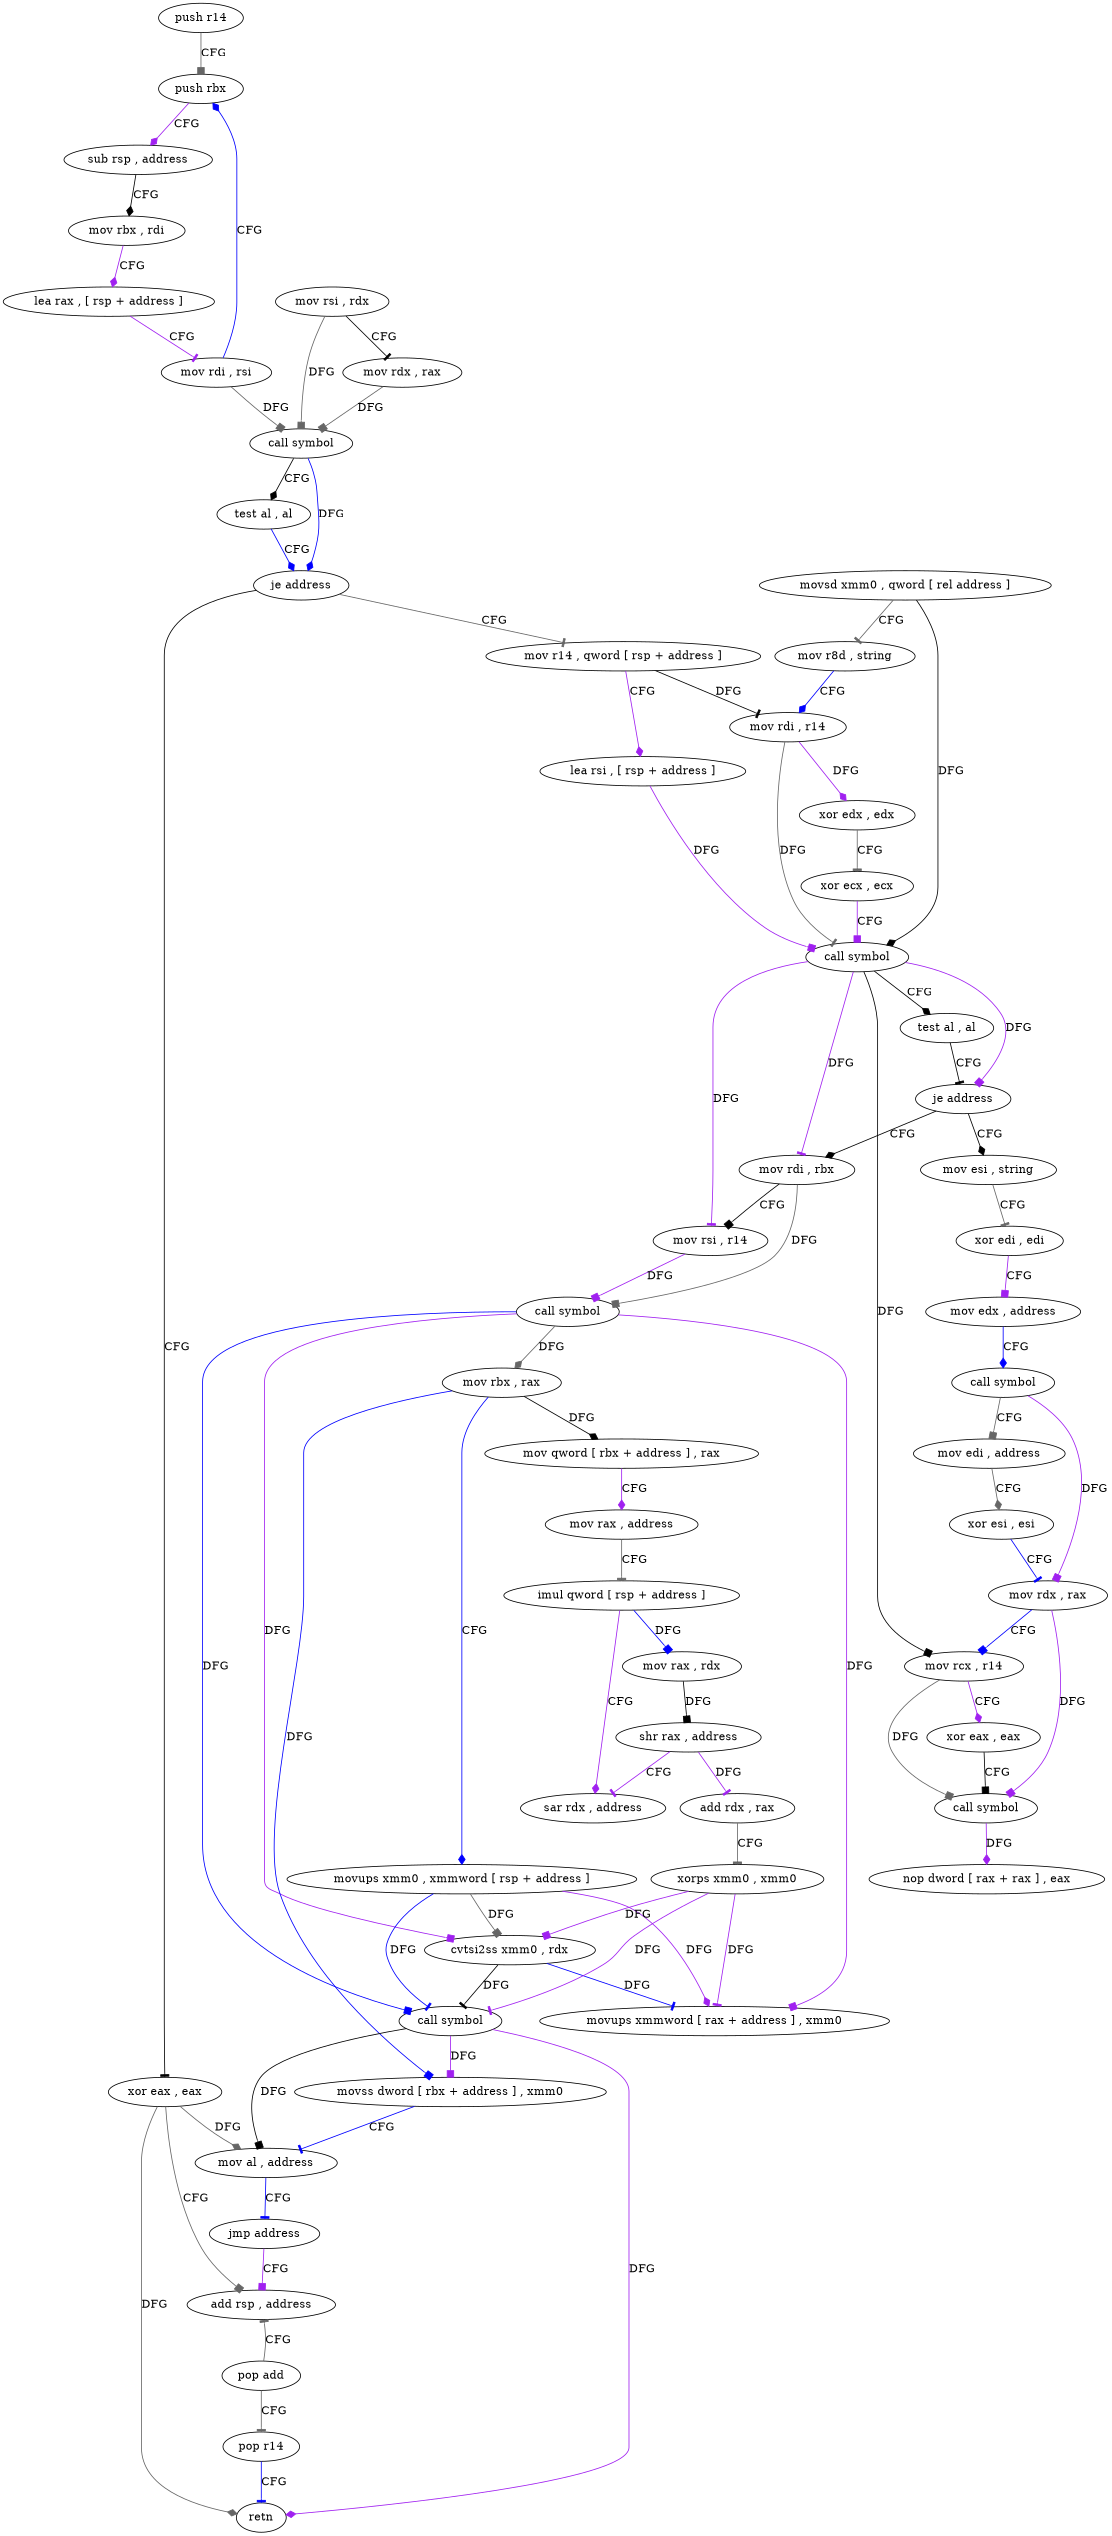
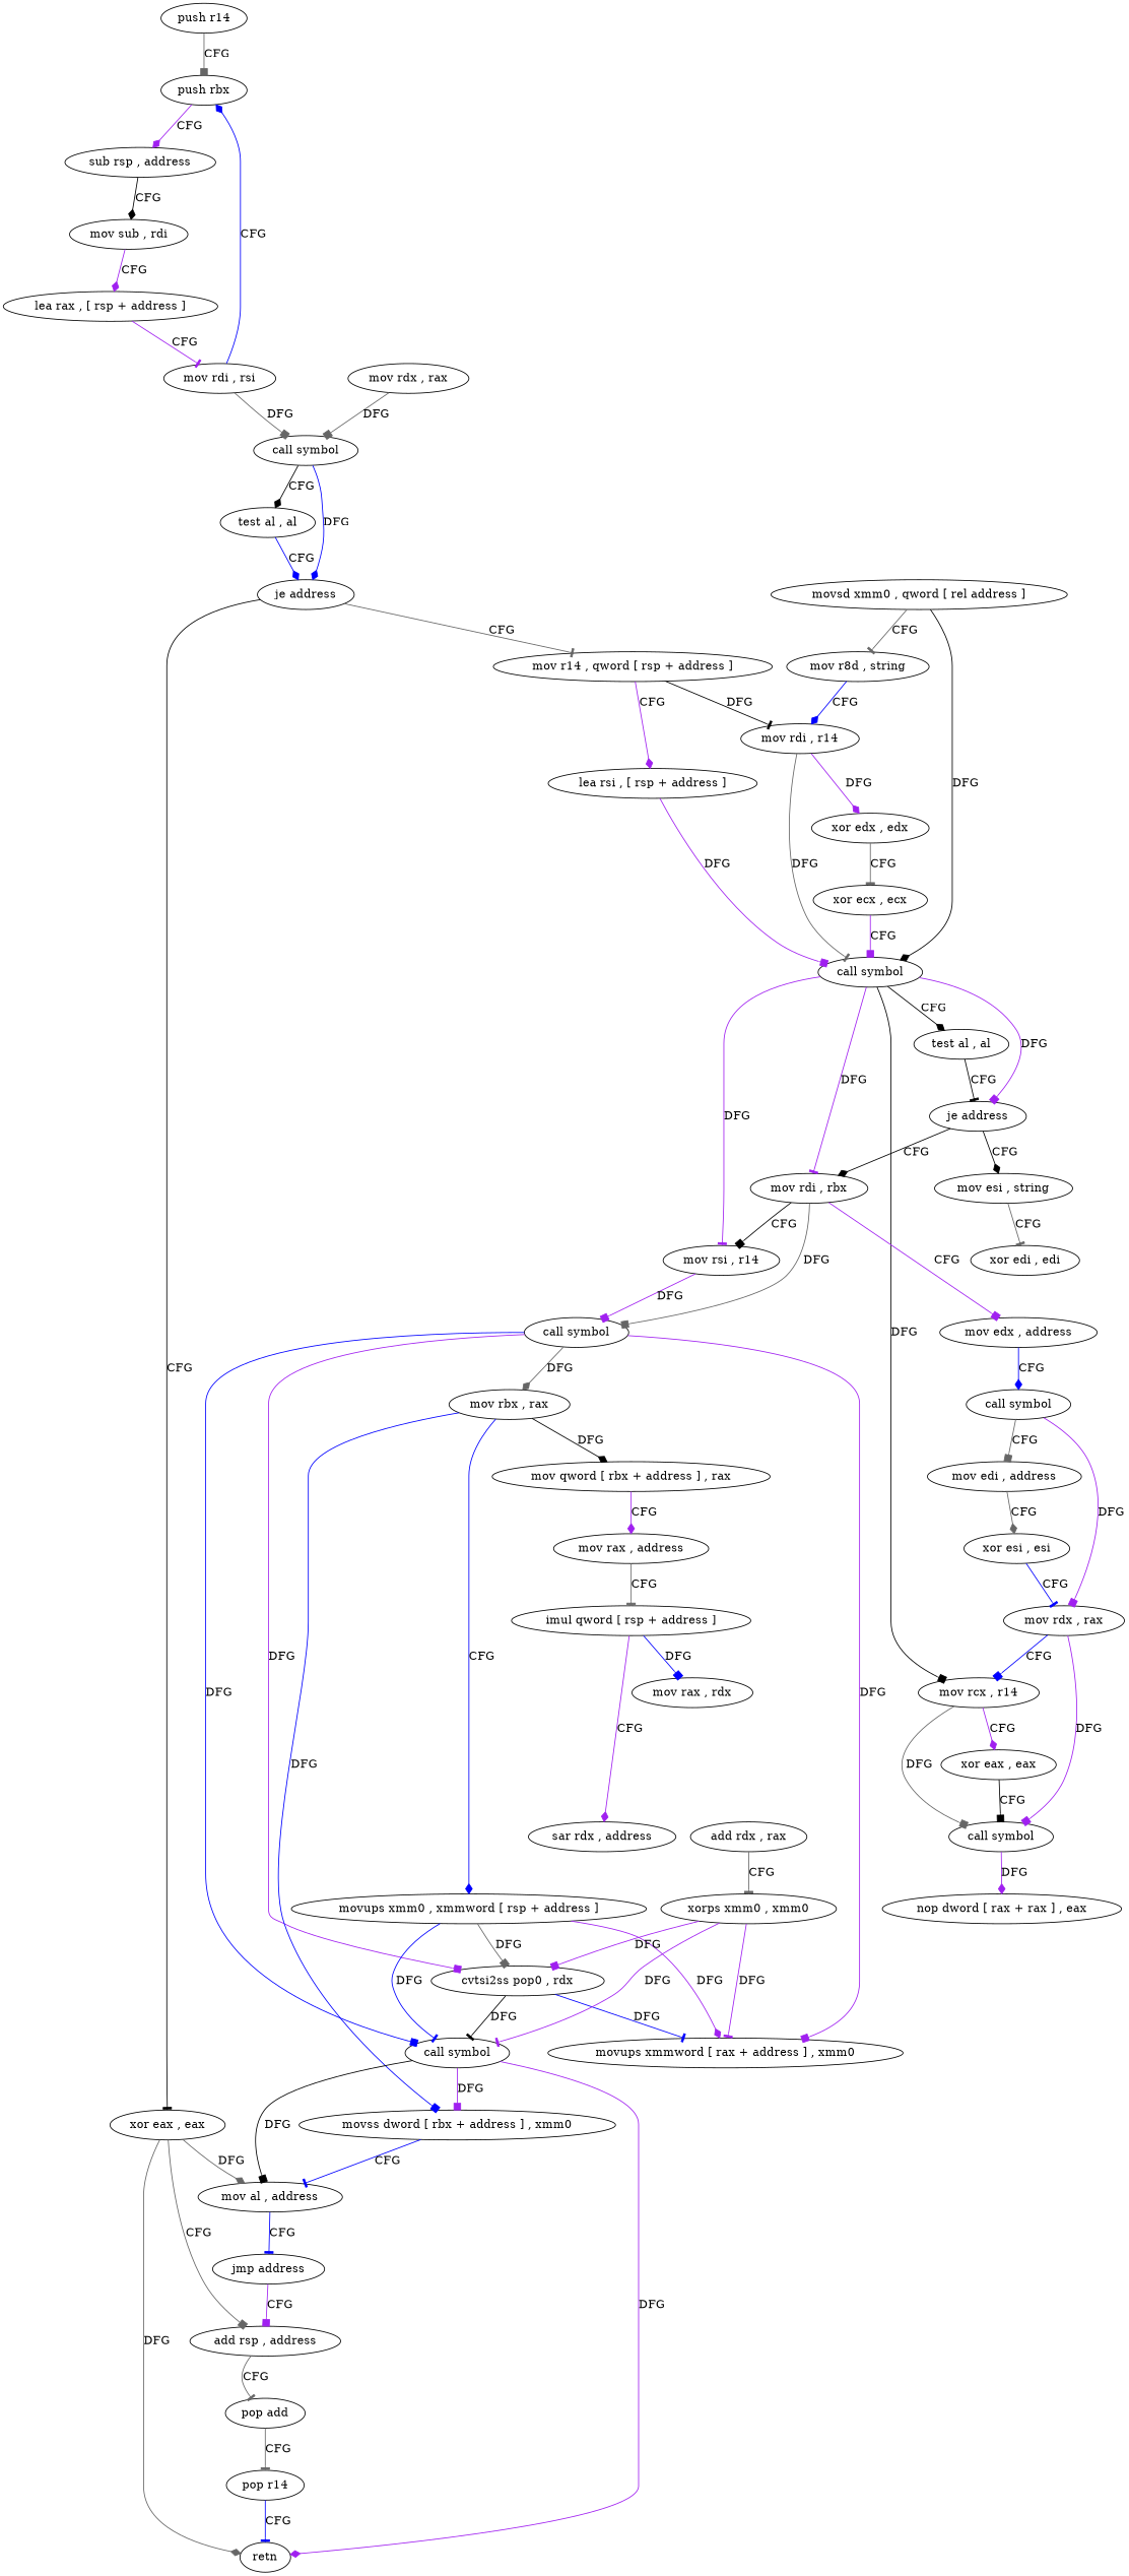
  digraph {
    edge [arrowhead=box color=purple]
    n1 [label="push r14"]
    n2 [label="push rbx"]
    n3 [label="sub rsp , address"]
-   n4 [label="mov rbx , rdi"]
+   n4 [label="mov sub , rdi"]
    n5 [label="lea rax , [ rsp + address ]"]
    n6 [label="mov rdi , rsi"]
    n7 [label="call symbol"]
-   n8 [label="mov rsi , rdx"]
    n9 [label="mov rdx , rax"]
    n10 [label="test al , al"]
    n11 [label="je address"]
    n12 [label="xor eax , eax"]
    n13 [label="mov r14 , qword [ rsp + address ]"]
    n14 [label="add rsp , address"]
    n15 [label="mov al , address"]
    n16 [label=retn]
    n17 [label="lea rsi , [ rsp + address ]"]
    n18 [label="mov rdi , r14"]
    n19 [label="pop add"]
    n20 [label="jmp address"]
    n21 [label="call symbol"]
    n22 [label="xor edx , edx"]
    n23 [label="pop r14"]
    n24 [label="movsd xmm0 , qword [ rel address ]"]
    n25 [label="mov r8d , string"]
    n26 [label="test al , al"]
    n27 [label="je address"]
    n28 [label="mov rdi , rbx"]
    n29 [label="mov rcx , r14"]
    n30 [label="mov rsi , r14"]
    n31 [label="xor ecx , ecx"]
    n32 [label="mov esi , string"]
    n33 [label="call symbol"]
    n34 [label="call symbol"]
    n35 [label="xor eax , eax"]
    n36 [label="xor edi , edi"]
    n37 [label="mov edx , address"]
    n38 [label="mov rbx , rax"]
    n39 [label="movups xmmword [ rax + address ] , xmm0"]
-   n40 [label="cvtsi2ss xmm0 , rdx"]
+   n40 [label="cvtsi2ss pop0 , rdx"]
    n41 [label="call symbol"]
    n42 [label="call symbol"]
    n43 [label="mov edi , address"]
    n44 [label="mov rdx , rax"]
    n45 [label="xor esi , esi"]
    n46 [label="nop dword [ rax + rax ] , eax"]
    n47 [label="movups xmm0 , xmmword [ rsp + address ]"]
    n48 [label="mov qword [ rbx + address ] , rax"]
    n49 [label="movss dword [ rbx + address ] , xmm0"]
    n50 [label="mov rax , address"]
    n51 [label="imul qword [ rsp + address ]"]
    n52 [label="mov rax , rdx"]
    n53 [label="sar rdx , address"]
-   n54 [label="shr rax , address"]
    n55 [label="add rdx , rax"]
    n56 [label="xorps xmm0 , xmm0"]
    n1 -> n2 [color=gray40 label=CFG]
    n2 -> n3 [arrowhead=diamond label=CFG]
    n3 -> n4 [arrowhead=diamond color=black label=CFG]
    n4 -> n5 [arrowhead=diamond label=CFG]
    n5 -> n6 [arrowhead=tee label=CFG]
    n6 -> n2 [arrowhead=diamond color=blue label=CFG]
    n6 -> n7 [color=gray40 label=DFG]
    n7 -> n10 [arrowhead=diamond color=black label=CFG]
    n7 -> n11 [arrowhead=diamond color=blue label=DFG]
-   n8 -> n7 [color=gray40 label=DFG]
-   n8 -> n9 [arrowhead=tee color=black label=CFG]
    n9 -> n7 [color=gray40 label=DFG]
    n10 -> n11 [arrowhead=diamond color=blue label=CFG]
    n11 -> n12 [arrowhead=tee color=black label=CFG]
    n11 -> n13 [arrowhead=tee color=gray40 label=CFG]
    n12 -> n14 [color=gray40 label=CFG]
    n12 -> n15 [arrowhead=diamond color=gray40 label=DFG]
    n12 -> n16 [arrowhead=diamond color=gray40 label=DFG]
    n13 -> n17 [arrowhead=diamond label=CFG]
    n13 -> n18 [arrowhead=tee color=black label=DFG]
-   n19 -> n14 [arrowhead=tee color=gray40 label=CFG]
+   n14 -> n19 [arrowhead=tee color=gray40 label=CFG]
    n15 -> n20 [arrowhead=tee color=blue label=CFG]
    n17 -> n21 [label=DFG]
    n18 -> n21 [arrowhead=tee color=gray40 label=DFG]
    n18 -> n22 [arrowhead=diamond label=DFG]
    n19 -> n23 [arrowhead=tee color=gray40 label=CFG]
    n20 -> n14 [label=CFG]
    n21 -> n26 [arrowhead=diamond color=black label=CFG]
    n21 -> n27 [label=DFG]
    n21 -> n28 [arrowhead=tee label=DFG]
    n21 -> n29 [color=black label=DFG]
    n21 -> n30 [arrowhead=tee label=DFG]
    n22 -> n31 [arrowhead=tee color=gray40 label=CFG]
    n23 -> n16 [arrowhead=tee color=blue label=CFG]
    n24 -> n21 [arrowhead=diamond color=black label=DFG]
    n24 -> n25 [arrowhead=tee color=gray40 label=CFG]
    n25 -> n18 [arrowhead=diamond color=blue label=CFG]
    n26 -> n27 [arrowhead=tee color=black label=CFG]
    n27 -> n28 [arrowhead=diamond color=black label=CFG]
    n27 -> n32 [arrowhead=diamond color=black label=CFG]
    n28 -> n30 [color=black label=CFG]
    n28 -> n33 [color=gray40 label=DFG]
    n29 -> n34 [color=gray40 label=DFG]
    n29 -> n35 [arrowhead=diamond label=CFG]
    n30 -> n33 [label=DFG]
    n31 -> n21 [label=CFG]
    n32 -> n36 [arrowhead=tee color=gray40 label=CFG]
    n33 -> n38 [arrowhead=diamond color=gray40 label=DFG]
    n33 -> n39 [label=DFG]
    n33 -> n40 [label=DFG]
    n33 -> n41 [color=blue label=DFG]
    n34 -> n46 [arrowhead=diamond label=DFG]
    n35 -> n34 [color=black label=CFG]
-   n36 -> n37 [label=CFG]
+   n28 -> n37 [label=CFG]
    n37 -> n42 [arrowhead=diamond color=blue label=CFG]
    n38 -> n47 [arrowhead=diamond color=blue label=CFG]
    n38 -> n48 [arrowhead=diamond color=black label=DFG]
    n38 -> n49 [color=blue label=DFG]
    n40 -> n39 [arrowhead=tee color=blue label=DFG]
    n40 -> n41 [arrowhead=tee color=black label=DFG]
    n41 -> n15 [color=black label=DFG]
    n41 -> n16 [arrowhead=diamond label=DFG]
    n41 -> n49 [label=DFG]
    n42 -> n43 [color=gray40 label=CFG]
    n42 -> n44 [label=DFG]
    n43 -> n45 [arrowhead=diamond color=gray40 label=CFG]
    n44 -> n29 [color=blue label=CFG]
    n44 -> n34 [label=DFG]
    n45 -> n44 [arrowhead=tee color=blue label=CFG]
    n47 -> n39 [arrowhead=diamond label=DFG]
    n47 -> n40 [color=gray40 label=DFG]
    n47 -> n41 [arrowhead=tee color=blue label=DFG]
    n48 -> n50 [arrowhead=diamond label=CFG]
    n49 -> n15 [arrowhead=tee color=blue label=CFG]
    n50 -> n51 [arrowhead=tee color=gray40 label=CFG]
    n51 -> n52 [color=blue label=DFG]
    n51 -> n53 [arrowhead=diamond label=CFG]
-   n52 -> n54 [color=black label=DFG]
-   n54 -> n53 [arrowhead=tee label=CFG]
-   n54 -> n55 [arrowhead=tee label=DFG]
    n55 -> n56 [arrowhead=tee color=gray40 label=CFG]
    n56 -> n39 [arrowhead=tee label=DFG]
    n56 -> n40 [label=DFG]
    n56 -> n41 [arrowhead=tee label=DFG]
  }
